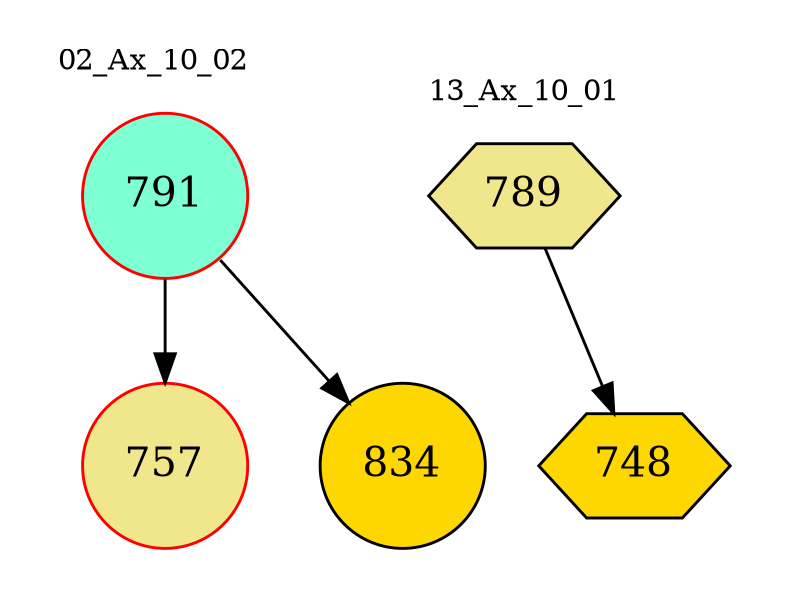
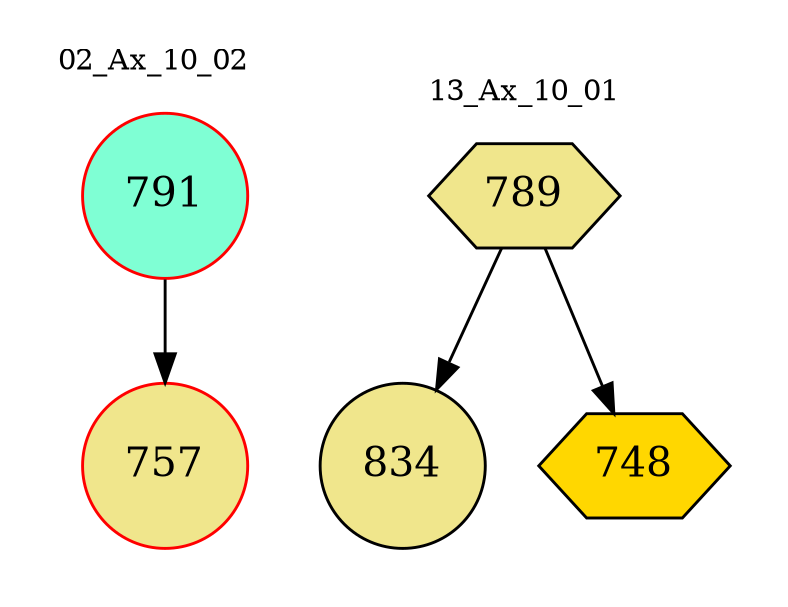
  digraph {
    node [color=black fillcolor=khaki shape=circle style=filled]
    edge [color=black]
    n1 [color=red fillcolor=aquamarine label=791]
    n2 [color=red label=757]
    n3 [label=789 shape=hexagon]
    n4 [fillcolor=gold label=748 shape=hexagon]
-   n5 [fillcolor=gold label=834]
+   n5 [label=834]
    subgraph cluster_1 {
      color=white
      fontsize=10
      label="02_Ax_10_02"
      n1
      n2
    }
    subgraph cluster_2 {
      color=white
      fontsize=10
      label="13_Ax_10_01"
      n3
      n4
      n5
    }
    n1 -> n2
    n3 -> n4
-   n1 -> n5
+   n3 -> n5
  }
